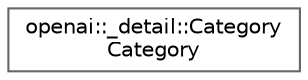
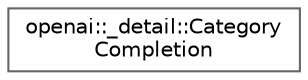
  digraph {
    rankdir=LR
-   n1 [color=grey40 fillcolor=white fontname=Helvetica fontsize=10 height=0.2 label="openai::_detail::Category\lCategory" shape=box style=filled width=0.4]
+   n1 [color=grey40 fillcolor=white fontname=Helvetica fontsize=10 height=0.2 label="openai::_detail::Category\lCompletion" shape=box style=filled width=0.4]
  }
